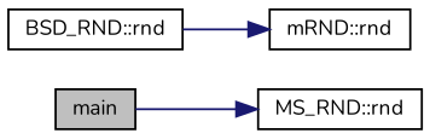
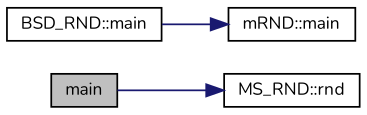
  digraph {
    fontname=Nunito
    rankdir=LR
    node [color=black fillcolor=white fontname=Nunito fontsize=10 shape=record style=filled]
    edge [color=midnightblue fontname=Nunito fontsize=10 labelfontname=Helvetica labelfontsize=10 style=solid]
    n1 [fillcolor=grey75 fontcolor=black height=0.2 label=main width=0.4]
    n2 [height=0.2 label="MS_RND::rnd" width=0.4]
-   n3 [height=0.2 label="BSD_RND::rnd" width=0.4]
-   n4 [height=0.2 label="mRND::rnd" width=0.4]
+   n3 [height=0.2 label="BSD_RND::main" width=0.4]
+   n4 [height=0.2 label="mRND::main" width=0.4]
    n1 -> n2
    n3 -> n4
  }
